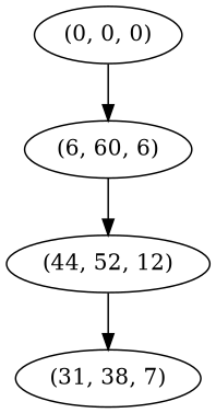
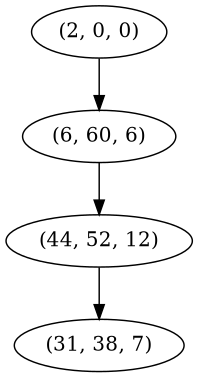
  digraph {
-   "(0, 0, 0)"
+   "(0, 0, 0)" [label="(2, 0, 0)"]
    "(6, 60, 6)"
    "(44, 52, 12)"
    "(31, 38, 7)"
    "(0, 0, 0)" -> "(6, 60, 6)"
    "(6, 60, 6)" -> "(44, 52, 12)"
    "(44, 52, 12)" -> "(31, 38, 7)"
  }
